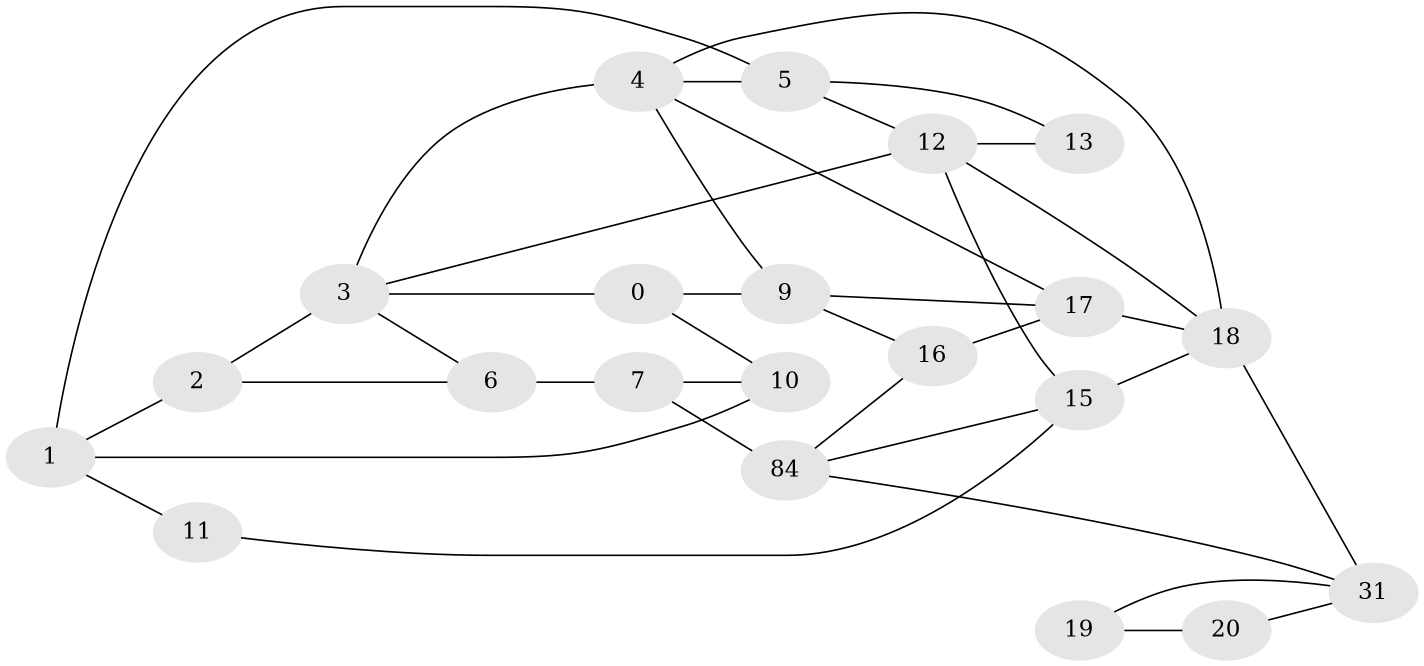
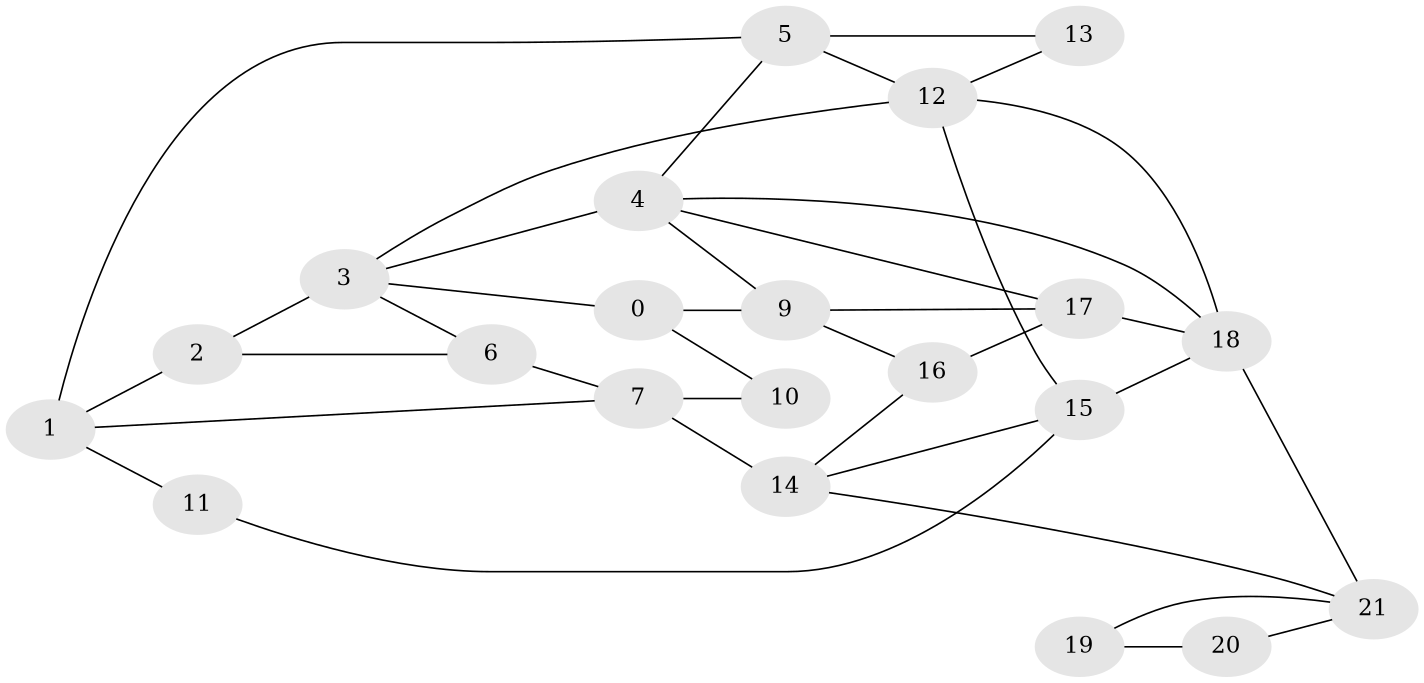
  graph {
    rankdir=LR
    node [color=gray90 style=filled]
    edge [weight=1.0]
    1
    2
    5
    7
    11
    3
    6
    12
    13
    10
-   14 [label=84]
+   14
    15
    4
    n14 [label=0]
    9
    17
    18
    16
-   21 [label=31]
+   21
    19
    20
    1 -- 2
    1 -- 5
-   1 -- 10
+   1 -- 7
    1 -- 11 [weight=2.0]
    2 -- 3
    2 -- 6
    5 -- 12
    5 -- 13
    7 -- 10
    7 -- 14
    11 -- 15
    3 -- 6
    3 -- 12
    3 -- 4
    3 -- n14
    6 -- 7 [weight=2.0]
    12 -- 13 [weight=2.0]
    12 -- 15
    12 -- 18
    14 -- 15 [weight=2.0]
    14 -- 16
    14 -- 21
    15 -- 18 [weight=2.0]
    4 -- 5 [weight=2.0]
    4 -- 9
    4 -- 17
    4 -- 18
    n14 -- 10 [weight=2.0]
    n14 -- 9 [weight=2.0]
    9 -- 17
    9 -- 16 [weight=2.0]
    17 -- 18
    18 -- 21
    16 -- 17
    19 -- 21
    19 -- 20 [weight=3.0]
    20 -- 21 [weight=3.0]
  }
